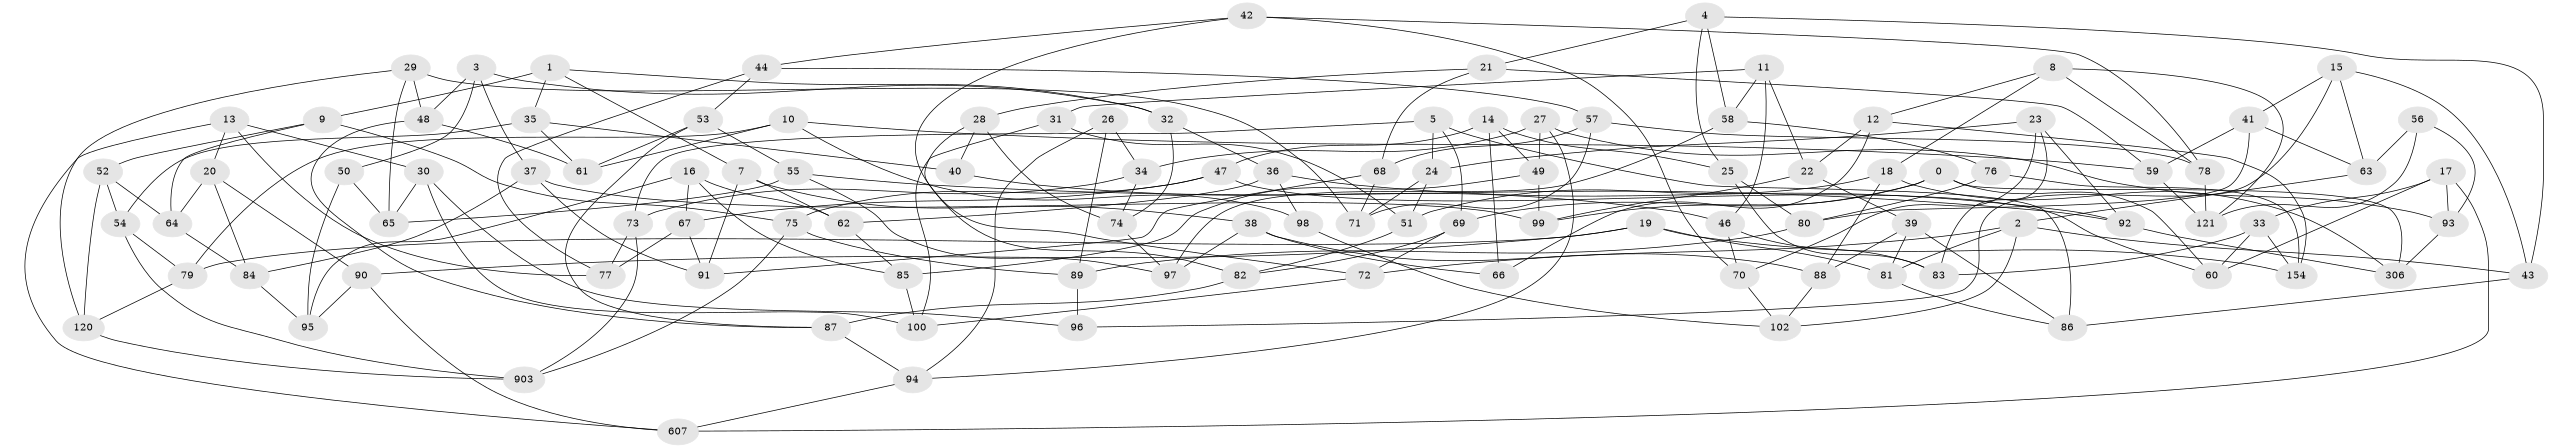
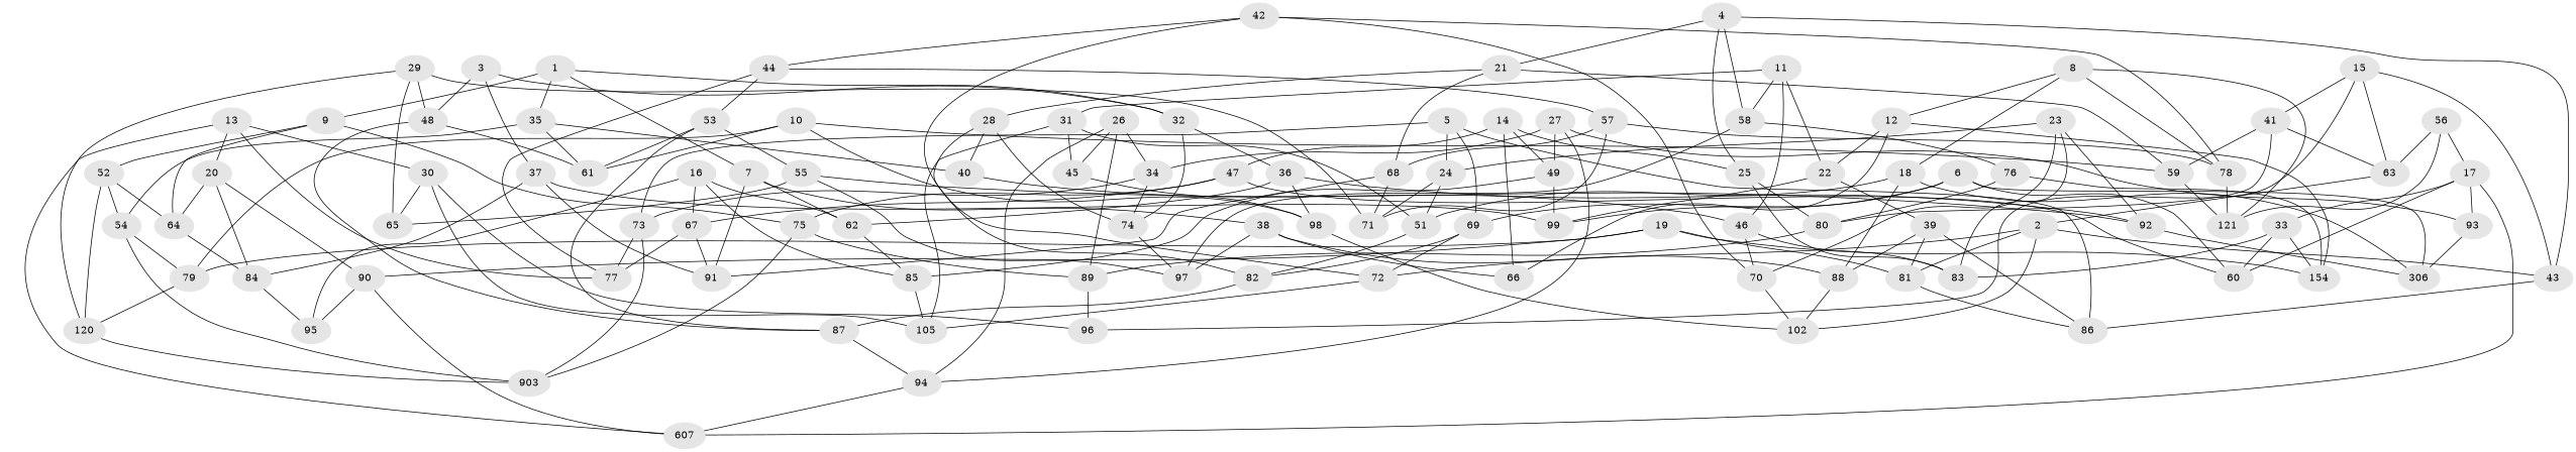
  graph {
    node [color=gray90 style=filled]
    1
    7
    9
    32
    35
    38
    62
    91
    52
    64
    75
    74
    36
    61
    40
    54
    2
    43
    72
    81
    102
    86
-   105 [label=100]
+   105
    3
    37
    48
-   50
    99
    84
    87
    95
    65
    4
    21
    25
    58
    59
    28
    68
    83
    80
    97
    76
    5
    24
    69
    73
    51
    71
    82
    77
    n52 [label=903]
-   6 [label=0]
+   6
    60
    n55 [label=306]
    66
    88
    85
    8
    12
    18
    78
    n63 [label=121]
    22
    n65 [label=154]
    n66 [label=120]
    89
    10
    79
    98
    11
    31
    46
    39
+   45
    70
    13
    20
    30
    n80 [label=607]
    90
    96
    14
    47
    49
    67
    15
    41
    63
    16
    17
    33
    93
    19
    23
    92
    26
    34
    94
    27
    29
    56
    42
    44
    53
    57
    55
    1 -- 7
    1 -- 9
    1 -- 32
    1 -- 35
    7 -- 38
    7 -- 62
    7 -- 91
    9 -- 52
    9 -- 64
    9 -- 75
    32 -- 74
    32 -- 36
    35 -- 61
    35 -- 40
    35 -- 54
    38 -- 97
    38 -- 66
    38 -- 88
    62 -- 85
    52 -- 64
    52 -- 54
    52 -- n66
    64 -- 84
    75 -- n52
    75 -- 89
    74 -- 97
    36 -- 62
    36 -- 98
    36 -- 92
    40 -- 46
    54 -- n52
    54 -- 79
    2 -- 43
    2 -- 72
    2 -- 81
    2 -- 102
    43 -- 86
    72 -- 105
    81 -- 86
    3 -- 32
    3 -- 37
    3 -- 48
-   3 -- 50
    37 -- 91
    37 -- 99
    37 -- 84
    48 -- 61
    48 -- 87
-   50 -- 95
-   50 -- 65
    84 -- 95
    87 -- 94
    4 -- 43
    4 -- 21
    4 -- 25
    4 -- 58
    21 -- 59
    21 -- 28
    21 -- 68
    25 -- 83
    25 -- 80
    58 -- 97
    58 -- 76
    59 -- n63
    28 -- 74
    28 -- 40
    28 -- 82
    68 -- 91
    68 -- 71
    80 -- 89
    76 -- 80
    76 -- n65
    5 -- 86
    5 -- 24
    5 -- 69
    5 -- 73
    24 -- 51
    24 -- 71
    69 -- 72
    69 -- 82
    73 -- 77
    73 -- n52
    51 -- 82
    82 -- 87
    6 -- 99
    6 -- 69
    6 -- 60
    6 -- n55
    88 -- 102
    85 -- 105
    8 -- 12
    8 -- 18
    8 -- 78
    8 -- n63
    12 -- 66
    12 -- 22
    12 -- n65
    18 -- 51
    18 -- n55
    18 -- 88
    78 -- n63
    22 -- 99
    22 -- 39
    n66 -- n52
    89 -- 96
    10 -- 61
    10 -- 59
    10 -- 79
    10 -- 98
    79 -- n66
    98 -- 102
    11 -- 58
    11 -- 22
    11 -- 31
    11 -- 46
    31 -- 105
    31 -- 51
+   31 -- 45
    46 -- 83
    46 -- 70
    39 -- 81
    39 -- 86
    39 -- 88
+   45 -- 98
    70 -- 102
    13 -- 77
    13 -- 20
    13 -- 30
    13 -- n80
    20 -- 64
    20 -- 84
    20 -- 90
    30 -- 105
    30 -- 65
    30 -- 96
    90 -- 95
    90 -- n80
    14 -- 25
    14 -- 66
    14 -- 47
    14 -- 49
    47 -- 75
    47 -- 60
    47 -- 67
    49 -- 99
    49 -- 85
    67 -- 91
    67 -- 77
    15 -- 43
    15 -- 96
    15 -- 41
    15 -- 63
    41 -- 59
    41 -- 80
    41 -- 63
    63 -- 2
    16 -- 62
    16 -- 95
    16 -- 85
    16 -- 67
    17 -- 60
    17 -- n80
    17 -- 33
    17 -- 93
    33 -- 83
    33 -- 60
    33 -- n65
    93 -- n55
    19 -- 81
    19 -- n65
    19 -- 79
    19 -- 90
    23 -- 83
    23 -- 24
    23 -- 70
    23 -- 92
    92 -- n55
    26 -- 89
+   26 -- 45
    26 -- 34
    26 -- 94
    34 -- 74
    34 -- 73
    94 -- n80
    27 -- 49
    27 -- 93
    27 -- 34
    27 -- 94
    29 -- 48
    29 -- 65
    29 -- 71
    29 -- n66
    56 -- n63
    56 -- 63
-   56 -- 93
+   56 -- 17
    42 -- 72
    42 -- 78
    42 -- 70
    42 -- 44
    44 -- 77
    44 -- 53
    44 -- 57
    53 -- 61
    53 -- 87
    53 -- 55
    57 -- 68
    57 -- 71
    57 -- 78
    55 -- 65
    55 -- 97
    55 -- 92
  }
